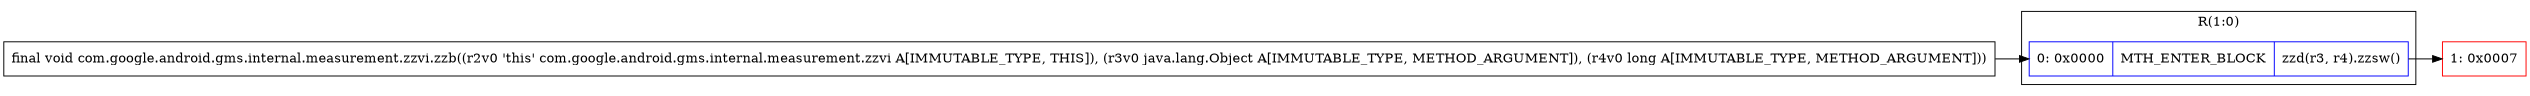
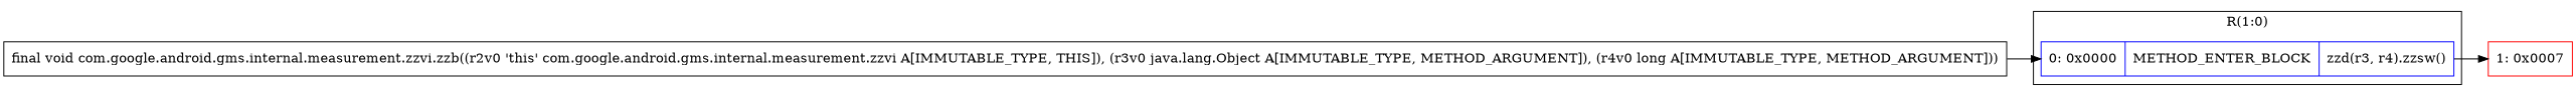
  digraph {
    rankdir=LR
    node [shape=record]
-   n1 [color=blue label="{0\:\ 0x0000|MTH_ENTER_BLOCK\l|zzd(r3, r4).zzsw()\l}"]
+   n1 [color=blue label="{0\:\ 0x0000|METHOD_ENTER_BLOCK\l|zzd(r3, r4).zzsw()\l}"]
    n2 [color=red label="{1\:\ 0x0007}"]
    n3 [label="{final void com.google.android.gms.internal.measurement.zzvi.zzb((r2v0 'this' com.google.android.gms.internal.measurement.zzvi A[IMMUTABLE_TYPE, THIS]), (r3v0 java.lang.Object A[IMMUTABLE_TYPE, METHOD_ARGUMENT]), (r4v0 long A[IMMUTABLE_TYPE, METHOD_ARGUMENT])) }"]
    subgraph cluster_1 {
      label="R(1:0)"
      n1
    }
    n1 -> n2
    n3 -> n1
  }
